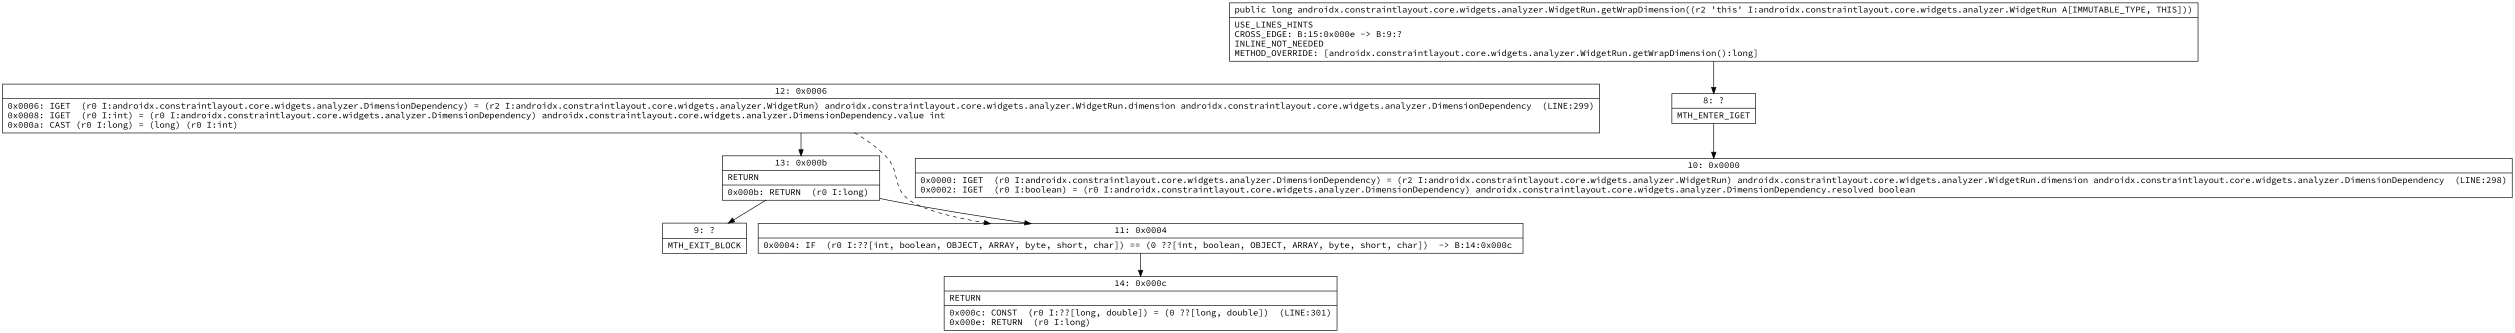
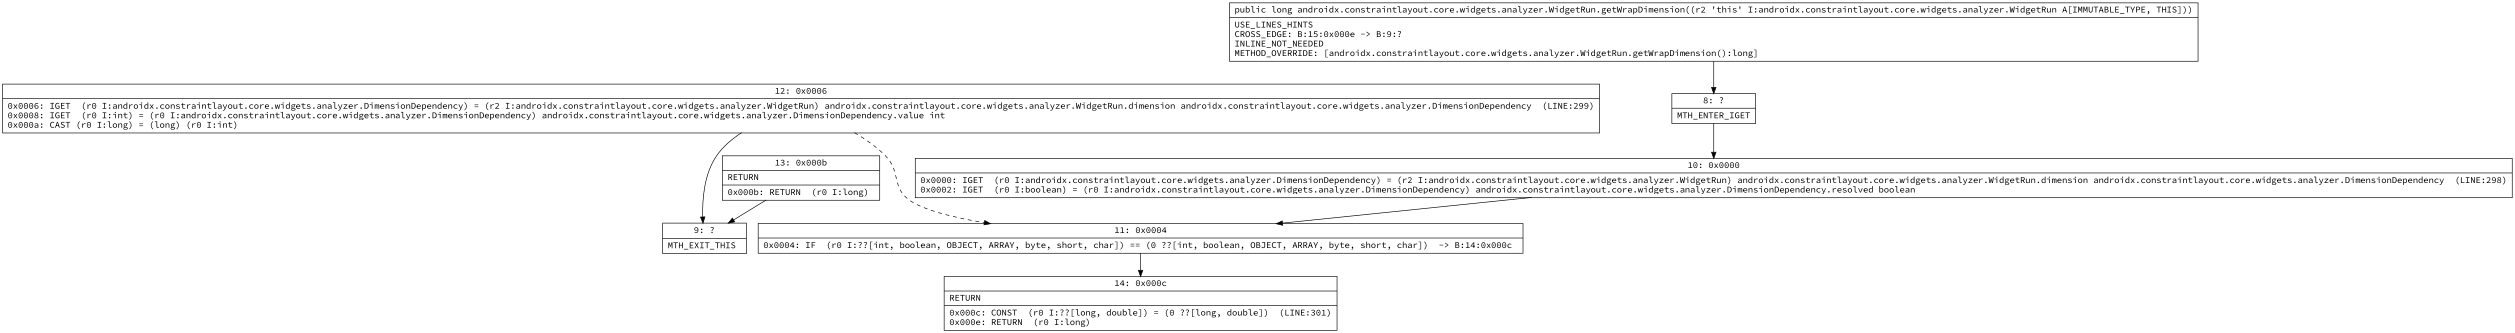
  digraph {
    fontname="Source Code Pro"
    node [fontname="Source Code Pro" shape=record]
    edge [fontname="Source Code Pro"]
    n1 [label="{8\:\ ?|MTH_ENTER_IGET\l}"]
    n2 [label="{10\:\ 0x0000|0x0000: IGET  (r0 I:androidx.constraintlayout.core.widgets.analyzer.DimensionDependency) = (r2 I:androidx.constraintlayout.core.widgets.analyzer.WidgetRun) androidx.constraintlayout.core.widgets.analyzer.WidgetRun.dimension androidx.constraintlayout.core.widgets.analyzer.DimensionDependency  (LINE:298)\l0x0002: IGET  (r0 I:boolean) = (r0 I:androidx.constraintlayout.core.widgets.analyzer.DimensionDependency) androidx.constraintlayout.core.widgets.analyzer.DimensionDependency.resolved boolean \l}"]
    n3 [label="{11\:\ 0x0004|0x0004: IF  (r0 I:??[int, boolean, OBJECT, ARRAY, byte, short, char]) == (0 ??[int, boolean, OBJECT, ARRAY, byte, short, char])  \-\> B:14:0x000c \l}"]
    n4 [label="{14\:\ 0x000c|RETURN\l|0x000c: CONST  (r0 I:??[long, double]) = (0 ??[long, double])  (LINE:301)\l0x000e: RETURN  (r0 I:long) \l}"]
    n5 [label="{12\:\ 0x0006|0x0006: IGET  (r0 I:androidx.constraintlayout.core.widgets.analyzer.DimensionDependency) = (r2 I:androidx.constraintlayout.core.widgets.analyzer.WidgetRun) androidx.constraintlayout.core.widgets.analyzer.WidgetRun.dimension androidx.constraintlayout.core.widgets.analyzer.DimensionDependency  (LINE:299)\l0x0008: IGET  (r0 I:int) = (r0 I:androidx.constraintlayout.core.widgets.analyzer.DimensionDependency) androidx.constraintlayout.core.widgets.analyzer.DimensionDependency.value int \l0x000a: CAST (r0 I:long) = (long) (r0 I:int) \l}"]
    n6 [label="{13\:\ 0x000b|RETURN\l|0x000b: RETURN  (r0 I:long) \l}"]
-   n7 [label="{9\:\ ?|MTH_EXIT_BLOCK\l}"]
+   n7 [label="{9\:\ ?|MTH_EXIT_THIS\l}"]
    n8 [label="{public long androidx.constraintlayout.core.widgets.analyzer.WidgetRun.getWrapDimension((r2 'this' I:androidx.constraintlayout.core.widgets.analyzer.WidgetRun A[IMMUTABLE_TYPE, THIS]))  | USE_LINES_HINTS\lCROSS_EDGE: B:15:0x000e \-\> B:9:?\lINLINE_NOT_NEEDED\lMETHOD_OVERRIDE: [androidx.constraintlayout.core.widgets.analyzer.WidgetRun.getWrapDimension():long]\l}"]
    n1 -> n2
-   n6 -> n3
+   n2 -> n3
    n3 -> n4
    n5 -> n3 [style=dashed]
-   n5 -> n6
+   n5 -> n7
    n6 -> n7
    n8 -> n1
  }
